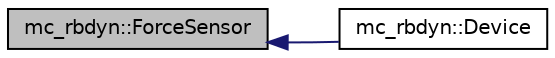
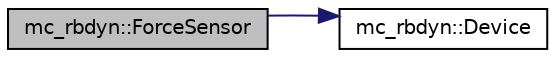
  digraph {
    rankdir=LR
    node [color=black fontname=Helvetica fontsize=10 shape=record style=filled]
    n1 [fillcolor=grey75 fontcolor=black height=0.2 label="mc_rbdyn::ForceSensor" width=0.4]
    n2 [fillcolor=white height=0.2 label="mc_rbdyn::Device" width=0.4]
-   n1 -> n2 [color=midnightblue dir=back fontname=Helvetica fontsize=10 labelfontname=Helvetica labelfontsize=10 style=solid]
+   n2 -> n1 [color=midnightblue dir=back fontname=Helvetica fontsize=10 labelfontname=Helvetica labelfontsize=10 style=solid]
  }
